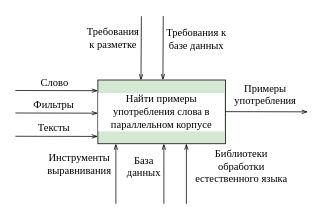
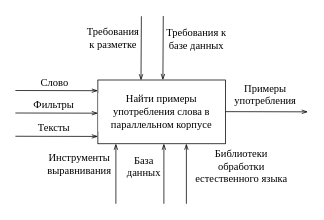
  <mxCell id="0" />
  <mxCell id="1" parent="0" />
- <mxCell id="2" value="Найти примеры употребления слова в параллельном корпусе" style="rounded=0;whiteSpace=wrap;html=1;fontFamily=Times New Roman;fontSize=14;labelBackgroundColor=default;fillColor=#d5e8d4;" parent="1" vertex="1"><mxGeometry x="130" y="106" width="170" height="85" as="geometry" /></mxCell>
+ <mxCell id="2" value="Найти примеры употребления слова в параллельном корпусе" style="rounded=0;whiteSpace=wrap;html=1;fontFamily=Times New Roman;fontSize=14;labelBackgroundColor=default;" parent="1" vertex="1"><mxGeometry x="130" y="106" width="170" height="85" as="geometry" /></mxCell>
  <mxCell id="3" value="" style="endArrow=openThin;html=1;rounded=0;fontFamily=Times New Roman;fontSize=14;entryX=0;entryY=0.25;entryDx=0;entryDy=0;endFill=0;labelBackgroundColor=default;" parent="1" edge="1"><mxGeometry width="50" height="50" relative="1" as="geometry"><mxPoint x="20" y="120" as="sourcePoint" /><mxPoint x="130" y="120.25" as="targetPoint" /></mxGeometry></mxCell>
  <mxCell id="4" value="Слово" style="edgeLabel;html=1;align=center;verticalAlign=middle;resizable=0;points=[];fontSize=14;fontFamily=Times New Roman;labelBackgroundColor=default;" parent="3" vertex="1" connectable="0"><mxGeometry x="-0.387" y="2" relative="1" as="geometry"><mxPoint x="17" y="-9" as="offset" /></mxGeometry></mxCell>
  <mxCell id="5" value="" style="endArrow=openThin;html=1;rounded=0;fontFamily=Times New Roman;fontSize=14;entryX=0;entryY=0.25;entryDx=0;entryDy=0;endFill=0;labelBackgroundColor=default;" parent="1" edge="1"><mxGeometry width="50" height="50" relative="1" as="geometry"><mxPoint x="20" y="150" as="sourcePoint" /><mxPoint x="130" y="150.25" as="targetPoint" /></mxGeometry></mxCell>
  <mxCell id="6" value="Фильтры" style="edgeLabel;html=1;align=center;verticalAlign=middle;resizable=0;points=[];fontSize=14;fontFamily=Times New Roman;labelBackgroundColor=default;" parent="5" vertex="1" connectable="0"><mxGeometry x="-0.299" y="-2" relative="1" as="geometry"><mxPoint x="12" y="-13" as="offset" /></mxGeometry></mxCell>
  <mxCell id="7" value="" style="endArrow=openThin;html=1;rounded=0;fontFamily=Times New Roman;fontSize=14;entryX=0;entryY=0.25;entryDx=0;entryDy=0;endFill=0;labelBackgroundColor=default;" parent="1" edge="1"><mxGeometry width="50" height="50" relative="1" as="geometry"><mxPoint x="300" y="148.2" as="sourcePoint" /><mxPoint x="410" y="148.45" as="targetPoint" /></mxGeometry></mxCell>
  <mxCell id="8" value="Примеры &lt;br&gt;употребления" style="edgeLabel;html=1;align=center;verticalAlign=middle;resizable=0;points=[];fontSize=14;fontFamily=Times New Roman;labelBackgroundColor=default;" parent="7" vertex="1" connectable="0"><mxGeometry x="-0.387" y="2" relative="1" as="geometry"><mxPoint x="18" y="-21" as="offset" /></mxGeometry></mxCell>
  <mxCell id="9" value="" style="endArrow=openThin;html=1;rounded=0;fontFamily=Times New Roman;fontSize=14;entryX=0;entryY=0.25;entryDx=0;entryDy=0;endFill=0;labelBackgroundColor=default;" parent="1" edge="1"><mxGeometry width="50" height="50" relative="1" as="geometry"><mxPoint x="20" y="181" as="sourcePoint" /><mxPoint x="130" y="181.25" as="targetPoint" /></mxGeometry></mxCell>
  <mxCell id="10" value="Тексты" style="edgeLabel;html=1;align=center;verticalAlign=middle;resizable=0;points=[];fontSize=14;fontFamily=Times New Roman;labelBackgroundColor=default;" parent="9" vertex="1" connectable="0"><mxGeometry x="-0.299" y="-2" relative="1" as="geometry"><mxPoint x="12" y="-13" as="offset" /></mxGeometry></mxCell>
  <mxCell id="11" value="" style="endArrow=openThin;html=1;rounded=0;fontFamily=Times New Roman;fontSize=14;labelBackgroundColor=default;endFill=0;" parent="1" edge="1"><mxGeometry width="50" height="50" relative="1" as="geometry"><mxPoint x="154" y="271" as="sourcePoint" /><mxPoint x="154" y="191" as="targetPoint" /></mxGeometry></mxCell>
  <mxCell id="12" value="Инструменты &lt;br&gt;выравнивания" style="edgeLabel;html=1;align=center;verticalAlign=middle;resizable=0;points=[];fontSize=14;fontFamily=Times New Roman;labelBackgroundColor=default;" parent="11" vertex="1" connectable="0"><mxGeometry x="0.329" y="-1" relative="1" as="geometry"><mxPoint x="-51" as="offset" /></mxGeometry></mxCell>
  <mxCell id="13" value="" style="endArrow=openThin;html=1;rounded=0;fontFamily=Times New Roman;fontSize=14;labelBackgroundColor=default;endFill=0;" parent="1" edge="1"><mxGeometry width="50" height="50" relative="1" as="geometry"><mxPoint x="218" y="271" as="sourcePoint" /><mxPoint x="218" y="191" as="targetPoint" /></mxGeometry></mxCell>
  <mxCell id="14" value="База &lt;br&gt;данных" style="edgeLabel;html=1;align=center;verticalAlign=middle;resizable=0;points=[];fontSize=14;fontFamily=Times New Roman;labelBackgroundColor=default;" parent="13" vertex="1" connectable="0"><mxGeometry x="0.329" y="-1" relative="1" as="geometry"><mxPoint x="-29" y="3" as="offset" /></mxGeometry></mxCell>
  <mxCell id="15" value="" style="endArrow=openThin;html=1;rounded=0;fontFamily=Times New Roman;fontSize=14;labelBackgroundColor=default;endFill=0;" parent="1" edge="1"><mxGeometry width="50" height="50" relative="1" as="geometry"><mxPoint x="248" y="271" as="sourcePoint" /><mxPoint x="248" y="191" as="targetPoint" /></mxGeometry></mxCell>
  <mxCell id="16" value="Библиотеки&lt;br&gt;обработки &lt;br&gt;естественного языка" style="edgeLabel;html=1;align=center;verticalAlign=middle;resizable=0;points=[];fontSize=14;fontFamily=Times New Roman;labelBackgroundColor=default;" parent="15" vertex="1" connectable="0"><mxGeometry x="0.329" y="-1" relative="1" as="geometry"><mxPoint x="71" y="3" as="offset" /></mxGeometry></mxCell>
  <mxCell id="17" value="" style="endArrow=openThin;html=1;rounded=0;labelBackgroundColor=none;fontFamily=Times New Roman;fontSize=14;entryX=0.35;entryY=0.004;entryDx=0;entryDy=0;entryPerimeter=0;endFill=0;" parent="1" edge="1"><mxGeometry width="50" height="50" relative="1" as="geometry"><mxPoint x="188" y="21" as="sourcePoint" /><mxPoint x="187.5" y="106.34" as="targetPoint" /></mxGeometry></mxCell>
  <mxCell id="18" value="Требования &lt;br&gt;к разметке" style="edgeLabel;html=1;align=center;verticalAlign=middle;resizable=0;points=[];fontSize=14;fontFamily=Times New Roman;" parent="17" vertex="1" connectable="0"><mxGeometry x="-0.443" relative="1" as="geometry"><mxPoint x="-38" y="6" as="offset" /></mxGeometry></mxCell>
  <mxCell id="19" value="" style="endArrow=openThin;html=1;rounded=0;labelBackgroundColor=none;fontFamily=Times New Roman;fontSize=14;entryX=0.35;entryY=0.004;entryDx=0;entryDy=0;entryPerimeter=0;endFill=0;" parent="1" edge="1"><mxGeometry width="50" height="50" relative="1" as="geometry"><mxPoint x="217.2" y="20.66" as="sourcePoint" /><mxPoint x="216.7" y="106" as="targetPoint" /></mxGeometry></mxCell>
  <mxCell id="20" value="Требования к &lt;br&gt;базе данных" style="edgeLabel;html=1;align=center;verticalAlign=middle;resizable=0;points=[];fontSize=14;fontFamily=Times New Roman;" parent="19" vertex="1" connectable="0"><mxGeometry x="-0.631" y="-3" relative="1" as="geometry"><mxPoint x="46" y="15" as="offset" /></mxGeometry></mxCell>
